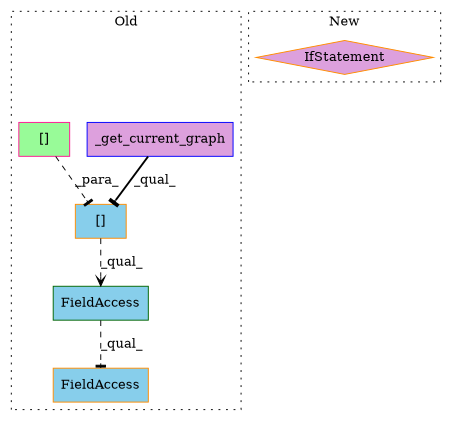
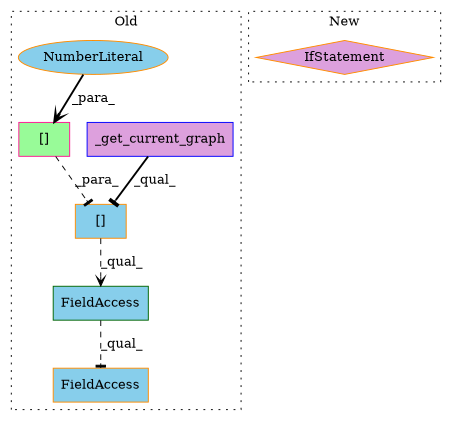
  digraph {
    node [a=22 s=50763 shape=box style=filled fillcolor=skyblue color=darkorange]
    edge [style=dashed arrowhead=tee]
    n1 [a=32 l=20 label=_get_current_graph s=50768 fillcolor=plum color=blue]
    n2 [l=51 label=FieldAccess]
    n3 [a=2 l="26,1" label="[]" s="50763,50803"]
    n4 [l=47 label=FieldAccess color=darkgreen]
    n5 [a=2 l="12,1" label="[]" s="50789,50802" fillcolor=palegreen color=deeppink]
+   n6 [a=34 l=1 label=NumberLiteral s=50801 shape=ellipse]
    n7 [a=25 l="4,2" label=IfStatement s="64933,64965" shape=diamond fillcolor=plum]
    subgraph cluster_1 {
      label=Old
      style=dotted
      n1
      n2
      n3
      n4
      n5
+     n6
    }
    subgraph cluster_2 {
      label=New
      style=dotted
      n7
    }
    n1 -> n3 [label=_qual_ style=bold]
    n3 -> n4 [label=_qual_ arrowhead=vee]
    n4 -> n2 [label=_qual_]
    n5 -> n3 [label=_para_]
+   n6 -> n5 [label=_para_ style=bold arrowhead=vee]
  }
